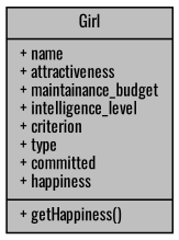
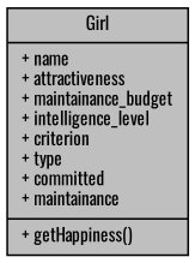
  digraph {
    fontname=Oswald
-   n1 [color=black fillcolor=grey75 fontcolor=black fontname=Oswald fontsize=10 height=0.2 label="{Girl\n|+ name\l+ attractiveness\l+ maintainance_budget\l+ intelligence_level\l+ criterion\l+ type\l+ committed\l+ happiness\l|+ getHappiness()\l}" shape=record style=filled width=0.4]
+   n1 [color=black fillcolor=grey75 fontcolor=black fontname=Oswald fontsize=10 height=0.2 label="{Girl\n|+ name\l+ attractiveness\l+ maintainance_budget\l+ intelligence_level\l+ criterion\l+ type\l+ committed\l+ maintainance\l|+ getHappiness()\l}" shape=record style=filled width=0.4]
  }
